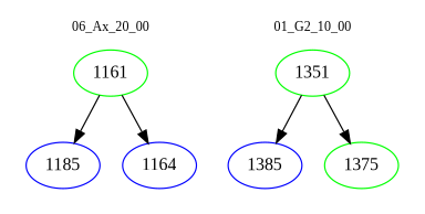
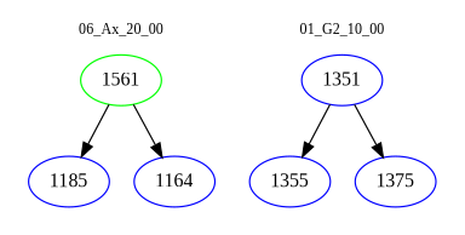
  digraph {
    fontname="Liberation Serif"
    node [color=green fontname="Liberation Serif"]
    edge [color=black fontname="Liberation Serif"]
-   n1 [label=1161]
+   n1 [label=1561]
    n2 [color=blue label=1185]
    n3 [color=blue label=1164]
-   n4 [label=1351]
-   n5 [color=blue label=1385]
-   n6 [label=1375]
+   n4 [color=blue label=1351]
+   n5 [color=blue label=1355]
+   n6 [color=blue label=1375]
    subgraph cluster_1 {
      color=white
      fontsize=10
      label="06_Ax_20_00"
      n1
      n2
      n3
    }
    subgraph cluster_2 {
      color=white
      fontsize=10
      label="01_G2_10_00"
      n4
      n5
      n6
    }
    n1 -> n2
    n1 -> n3
    n4 -> n5
    n4 -> n6
  }
